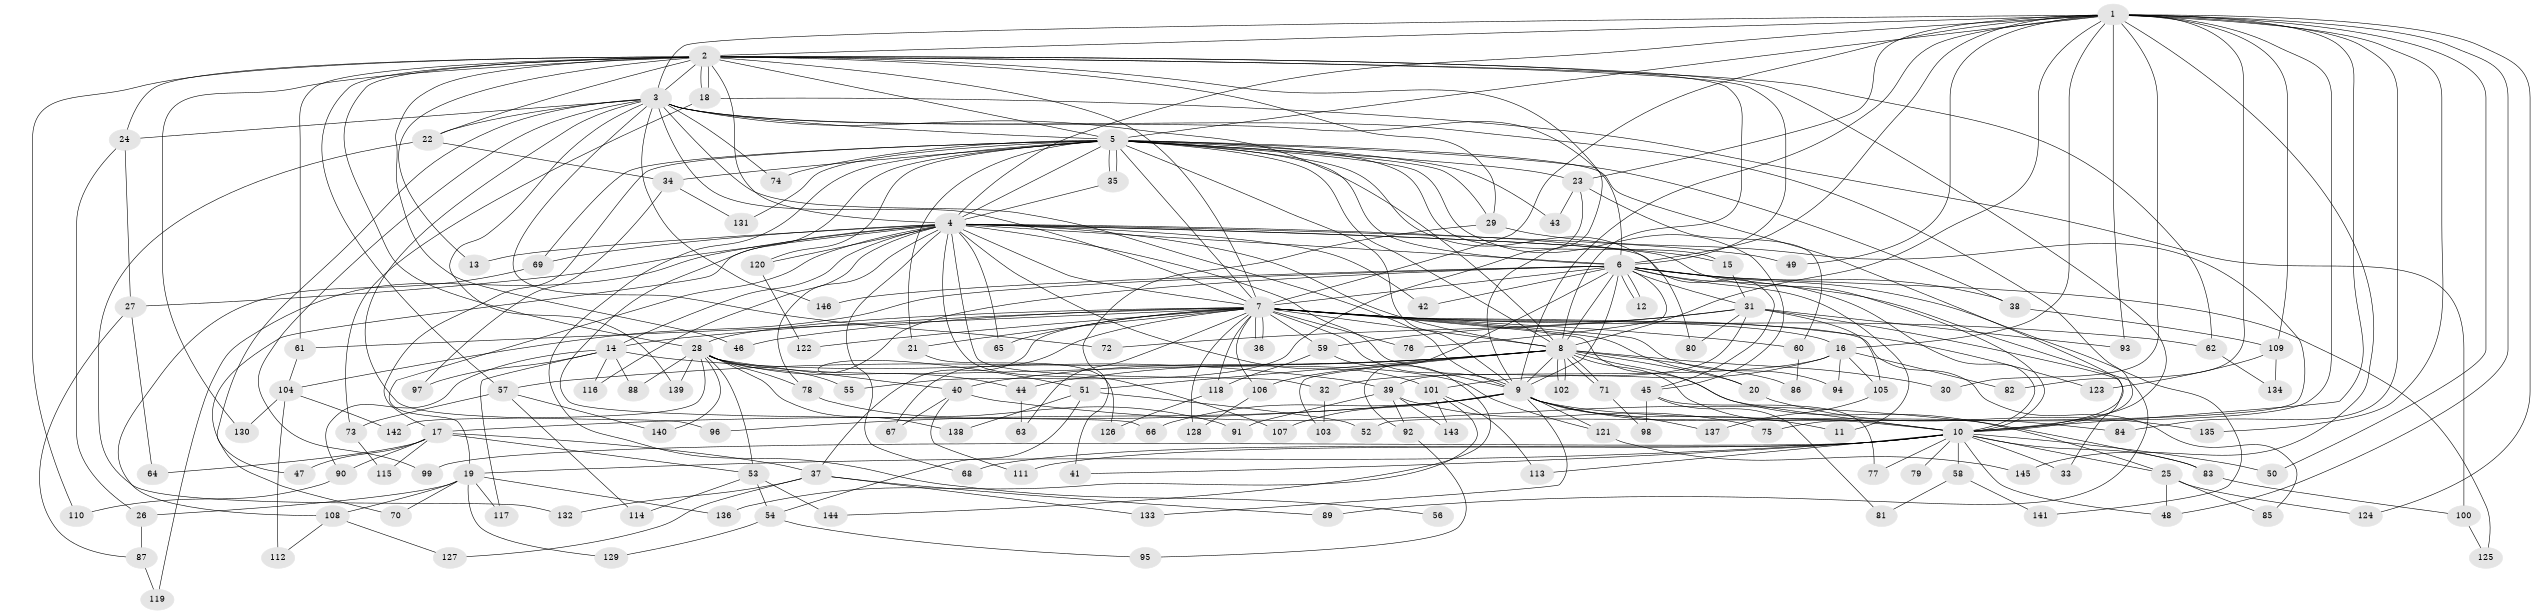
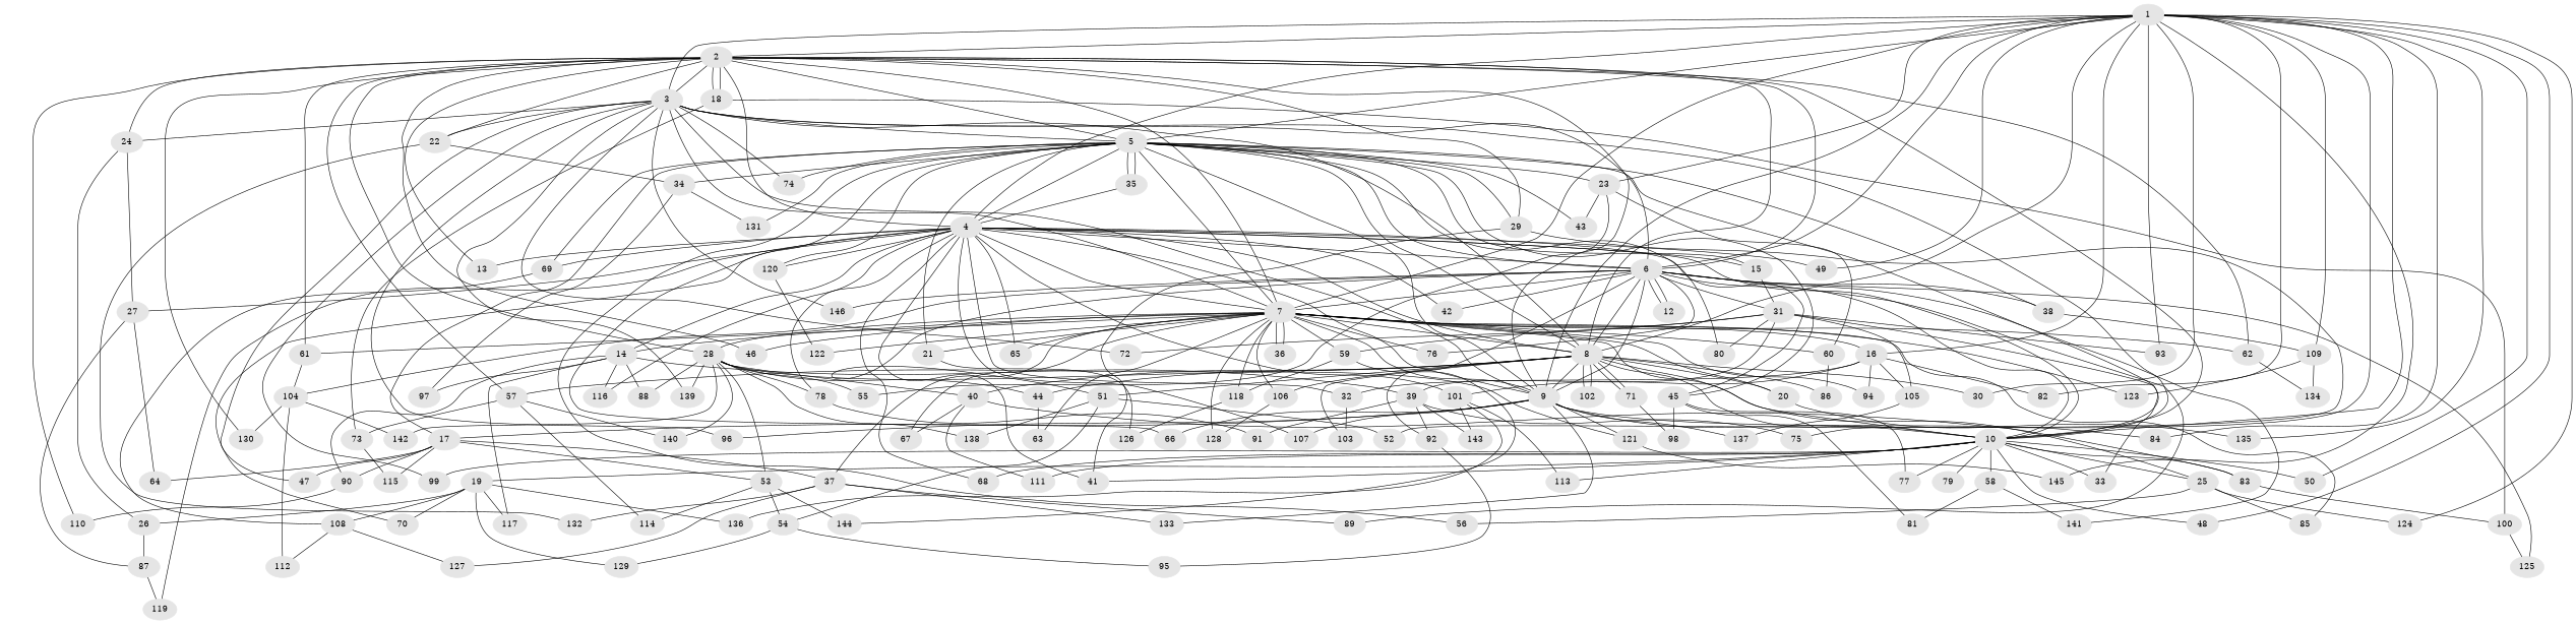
  graph {
    node [color=gray90 style=filled]
    1
    2
    3
    4
    5
    6
    7
    8
    9
    10
    16
    23
    30
    48
    49
    50
    75
    82
    84
    93
    109
    124
    135
    145
    13
    18
    22
    24
    28
    29
    46
    57
    61
    62
    110
    130
    47
    72
    74
    96
    99
    139
    146
    14
    15
    19
    27
    32
    42
    45
    65
    68
    69
    70
    78
    101
    107
    116
    119
    120
    17
    21
    34
    35
    38
    43
    56
    66
    80
    131
-   11
    12
    31
    51
    76
    89
    92
    104
    125
    141
    20
    36
    37
    59
    60
    63
    67
    85
    94
    106
    118
    122
    123
    128
    25
    40
    44
    71
    86
    102
    103
    121
    133
    137
    58
    79
    33
    41
    77
    83
    111
    113
    105
    55
    134
    73
    100
    132
    26
    88
    53
    138
    140
    142
    52
    114
    39
    90
    97
    117
    108
    129
    136
    64
    87
    81
    98
    91
    143
    115
    126
    54
    95
    112
    127
    144
    1 -- 2
    1 -- 3
    1 -- 4
    1 -- 5
    1 -- 6
    1 -- 7
    1 -- 8
    1 -- 9
    1 -- 10
    1 -- 16
    1 -- 23
    1 -- 30
    1 -- 48
    1 -- 49
    1 -- 50
    1 -- 75
    1 -- 82
    1 -- 84
    1 -- 93
    1 -- 109
    1 -- 124
    1 -- 135
    1 -- 145
    2 -- 3
    2 -- 4
    2 -- 5
    2 -- 6
    2 -- 7
    2 -- 8
    2 -- 9
    2 -- 10
    2 -- 13
    2 -- 18
    2 -- 18
    2 -- 22
    2 -- 24
    2 -- 28
    2 -- 29
    2 -- 46
    2 -- 57
    2 -- 61
    2 -- 62
    2 -- 110
    2 -- 130
    3 -- 5
    3 -- 6
    3 -- 7
    3 -- 8
    3 -- 9
    3 -- 10
    3 -- 22
    3 -- 24
    3 -- 47
    3 -- 72
    3 -- 74
    3 -- 96
    3 -- 99
    3 -- 139
    3 -- 146
    4 -- 5
    4 -- 6
    4 -- 7
    4 -- 8
    4 -- 9
    4 -- 10
    4 -- 49
    4 -- 13
    4 -- 14
    4 -- 15
-   4 -- 19
+   4 -- 41
    4 -- 27
    4 -- 32
    4 -- 42
    4 -- 45
    4 -- 65
    4 -- 68
    4 -- 69
    4 -- 70
    4 -- 78
    4 -- 101
    4 -- 107
    4 -- 116
    4 -- 119
    4 -- 120
    5 -- 6
    5 -- 7
    5 -- 8
    5 -- 9
    5 -- 10
    5 -- 23
    5 -- 29
    5 -- 74
    5 -- 15
    5 -- 45
    5 -- 69
    5 -- 120
    5 -- 17
    5 -- 21
    5 -- 34
    5 -- 35
    5 -- 35
    5 -- 38
    5 -- 43
    5 -- 56
    5 -- 66
    5 -- 80
    5 -- 131
    6 -- 7
    6 -- 8
    6 -- 9
    6 -- 10
    6 -- 146
    6 -- 42
    6 -- 38
-   6 -- 11
    6 -- 12
    6 -- 12
    6 -- 31
    6 -- 51
    6 -- 76
    6 -- 89
    6 -- 92
    6 -- 104
    6 -- 125
    6 -- 141
    7 -- 8
    7 -- 9
    7 -- 10
    7 -- 16
    7 -- 28
    7 -- 46
    7 -- 61
    7 -- 62
    7 -- 14
    7 -- 65
    7 -- 21
    7 -- 76
    7 -- 20
    7 -- 36
    7 -- 36
    7 -- 37
    7 -- 59
    7 -- 60
    7 -- 63
    7 -- 67
    7 -- 85
    7 -- 94
    7 -- 106
    7 -- 118
    7 -- 122
    7 -- 123
    7 -- 128
    8 -- 9
    8 -- 10
    8 -- 30
    8 -- 57
    8 -- 51
    8 -- 20
    8 -- 106
    8 -- 25
    8 -- 40
    8 -- 44
    8 -- 71
    8 -- 71
    8 -- 86
    8 -- 102
    8 -- 102
    8 -- 103
    9 -- 10
    9 -- 84
    9 -- 96
    9 -- 107
    9 -- 17
    9 -- 66
-   9 -- 11
    9 -- 121
    9 -- 133
    9 -- 137
    10 -- 48
    10 -- 50
    10 -- 99
    10 -- 19
    10 -- 68
    10 -- 25
    10 -- 58
    10 -- 79
    10 -- 33
    10 -- 41
    10 -- 77
    10 -- 83
    10 -- 111
    10 -- 113
    16 -- 82
    16 -- 32
    16 -- 101
    16 -- 94
    16 -- 105
    23 -- 43
    23 -- 60
    23 -- 55
    109 -- 123
    109 -- 134
    18 -- 73
    18 -- 100
    22 -- 34
    22 -- 132
    24 -- 27
    24 -- 26
    28 -- 139
    28 -- 78
    28 -- 40
    28 -- 44
    28 -- 121
    28 -- 55
    28 -- 88
    28 -- 53
    28 -- 138
    28 -- 140
    28 -- 142
    29 -- 41
    29 -- 52
    57 -- 73
    57 -- 140
    57 -- 114
    61 -- 104
    62 -- 134
    14 -- 116
    14 -- 88
    14 -- 39
    14 -- 90
    14 -- 97
    14 -- 117
    15 -- 31
    19 -- 70
    19 -- 26
    19 -- 117
    19 -- 108
    19 -- 129
    19 -- 136
    27 -- 64
    27 -- 87
    32 -- 103
    45 -- 77
    45 -- 81
    45 -- 98
    69 -- 108
    78 -- 91
    101 -- 113
    101 -- 136
    101 -- 143
    120 -- 122
    17 -- 47
    17 -- 37
    17 -- 53
    17 -- 90
    17 -- 64
    17 -- 115
    21 -- 126
    34 -- 131
    34 -- 97
    35 -- 4
    38 -- 109
    31 -- 93
    31 -- 72
    31 -- 80
    31 -- 59
    31 -- 33
    31 -- 105
    31 -- 39
    51 -- 138
    51 -- 52
    51 -- 54
    92 -- 95
    104 -- 130
    104 -- 142
    104 -- 112
    20 -- 135
    37 -- 89
    37 -- 133
    37 -- 132
    37 -- 127
    59 -- 118
    59 -- 144
    60 -- 86
    106 -- 128
    118 -- 126
    25 -- 124
-   25 -- 48
+   25 -- 56
    25 -- 85
    40 -- 67
    40 -- 83
    40 -- 111
    44 -- 63
    71 -- 98
    121 -- 145
    58 -- 141
    58 -- 81
    83 -- 100
    105 -- 137
    73 -- 115
    100 -- 125
    26 -- 87
    53 -- 114
    53 -- 54
    53 -- 144
    39 -- 75
    39 -- 92
    39 -- 91
    39 -- 143
    90 -- 110
    108 -- 112
    108 -- 127
    87 -- 119
    54 -- 129
    54 -- 95
  }
